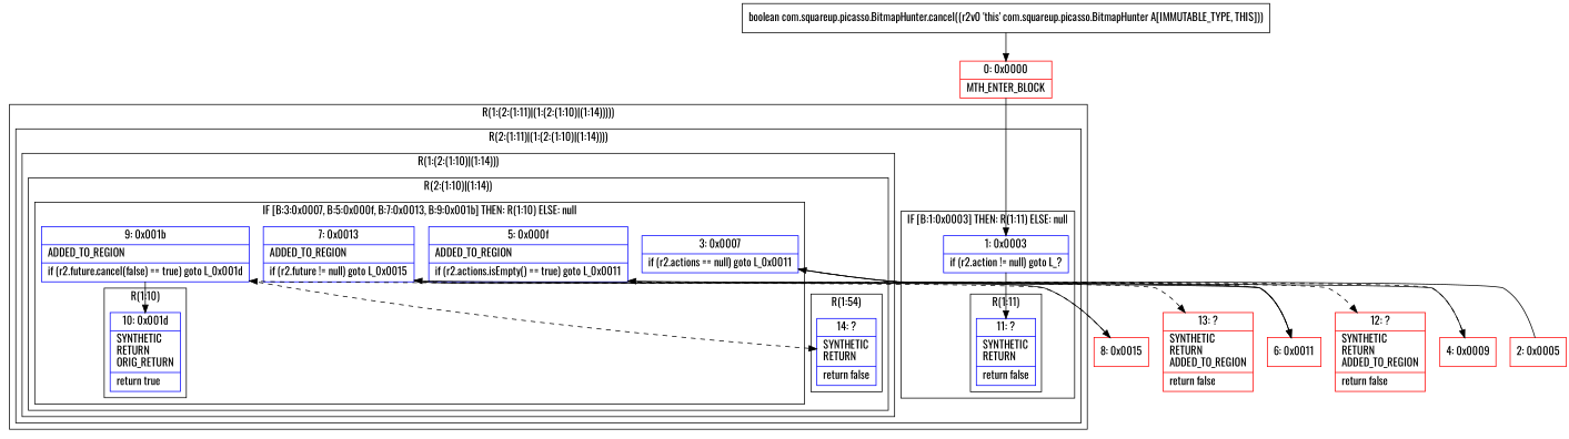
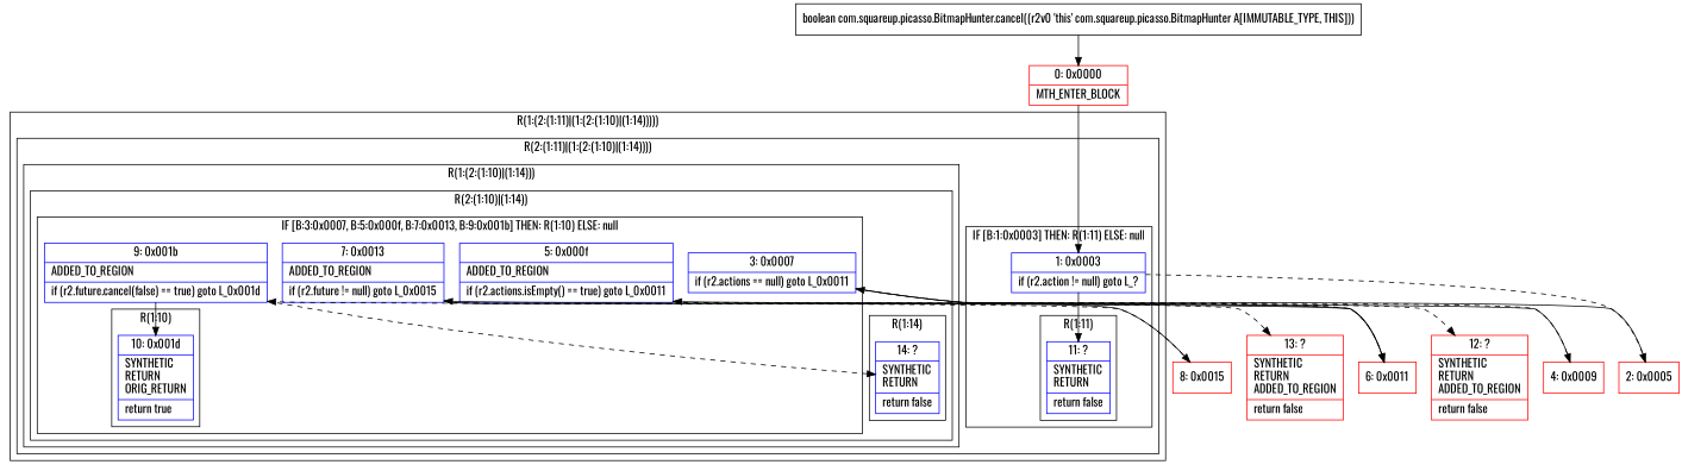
  digraph {
    fontname=Oswald
    node [color=blue fontname=Oswald shape=record]
    edge [fontname=Oswald]
    n1 [label="{11\:\ ?|SYNTHETIC\lRETURN\l|return false\l}"]
    n2 [label="{1\:\ 0x0003|if (r2.action != null) goto L_?\l}"]
    n3 [label="{10\:\ 0x001d|SYNTHETIC\lRETURN\lORIG_RETURN\l|return true\l}"]
    n4 [label="{3\:\ 0x0007|if (r2.actions == null) goto L_0x0011\l}"]
    n5 [label="{5\:\ 0x000f|ADDED_TO_REGION\l|if (r2.actions.isEmpty() == true) goto L_0x0011\l}"]
    n6 [label="{7\:\ 0x0013|ADDED_TO_REGION\l|if (r2.future != null) goto L_0x0015\l}"]
    n7 [label="{9\:\ 0x001b|ADDED_TO_REGION\l|if (r2.future.cancel(false) == true) goto L_0x001d\l}"]
    n8 [label="{14\:\ ?|SYNTHETIC\lRETURN\l|return false\l}"]
    n9 [color=red label="{2\:\ 0x0005}"]
    n10 [color=red label="{4\:\ 0x0009}"]
    n11 [color=red label="{6\:\ 0x0011}"]
    n12 [color=red label="{12\:\ ?|SYNTHETIC\lRETURN\lADDED_TO_REGION\l|return false\l}"]
    n13 [color=red label="{8\:\ 0x0015}"]
    n14 [color=red label="{13\:\ ?|SYNTHETIC\lRETURN\lADDED_TO_REGION\l|return false\l}"]
    n15 [color=red label="{0\:\ 0x0000|MTH_ENTER_BLOCK\l}"]
    n16 [label="{boolean com.squareup.picasso.BitmapHunter.cancel((r2v0 'this' com.squareup.picasso.BitmapHunter A[IMMUTABLE_TYPE, THIS])) }" color=""]
    subgraph cluster_1 {
      label="R(1:(2:(1:11)|(1:(2:(1:10)|(1:14)))))"
      subgraph cluster_2 {
        label="R(2:(1:11)|(1:(2:(1:10)|(1:14))))"
        subgraph cluster_3 {
          label="IF [B:1:0x0003] THEN: R(1:11) ELSE: null"
          n2
          subgraph cluster_4 {
            label="R(1:11)"
            n1
          }
        }
        subgraph cluster_5 {
          label="R(1:(2:(1:10)|(1:14)))"
          subgraph cluster_6 {
            label="R(2:(1:10)|(1:14))"
            subgraph cluster_7 {
              label="IF [B:3:0x0007, B:5:0x000f, B:7:0x0013, B:9:0x001b] THEN: R(1:10) ELSE: null"
              n4
              n5
              n6
              n7
              subgraph cluster_8 {
                label="R(1:10)"
                n3
              }
            }
            subgraph cluster_9 {
-             label="R(1:54)"
+             label="R(1:14)"
              n8
            }
          }
        }
      }
    }
    n2 -> n1
+   n2 -> n9 [style=dashed]
    n4 -> n10 [style=dashed]
    n4 -> n11
    n5 -> n11 [style=dashed]
    n5 -> n12 [style=dashed]
    n6 -> n13
    n6 -> n14 [style=dashed]
    n7 -> n3
    n7 -> n8 [style=dashed]
    n9 -> n4
    n10 -> n5
    n11 -> n6
    n13 -> n7 [style=dashed]
    n15 -> n2
    n16 -> n15
  }
